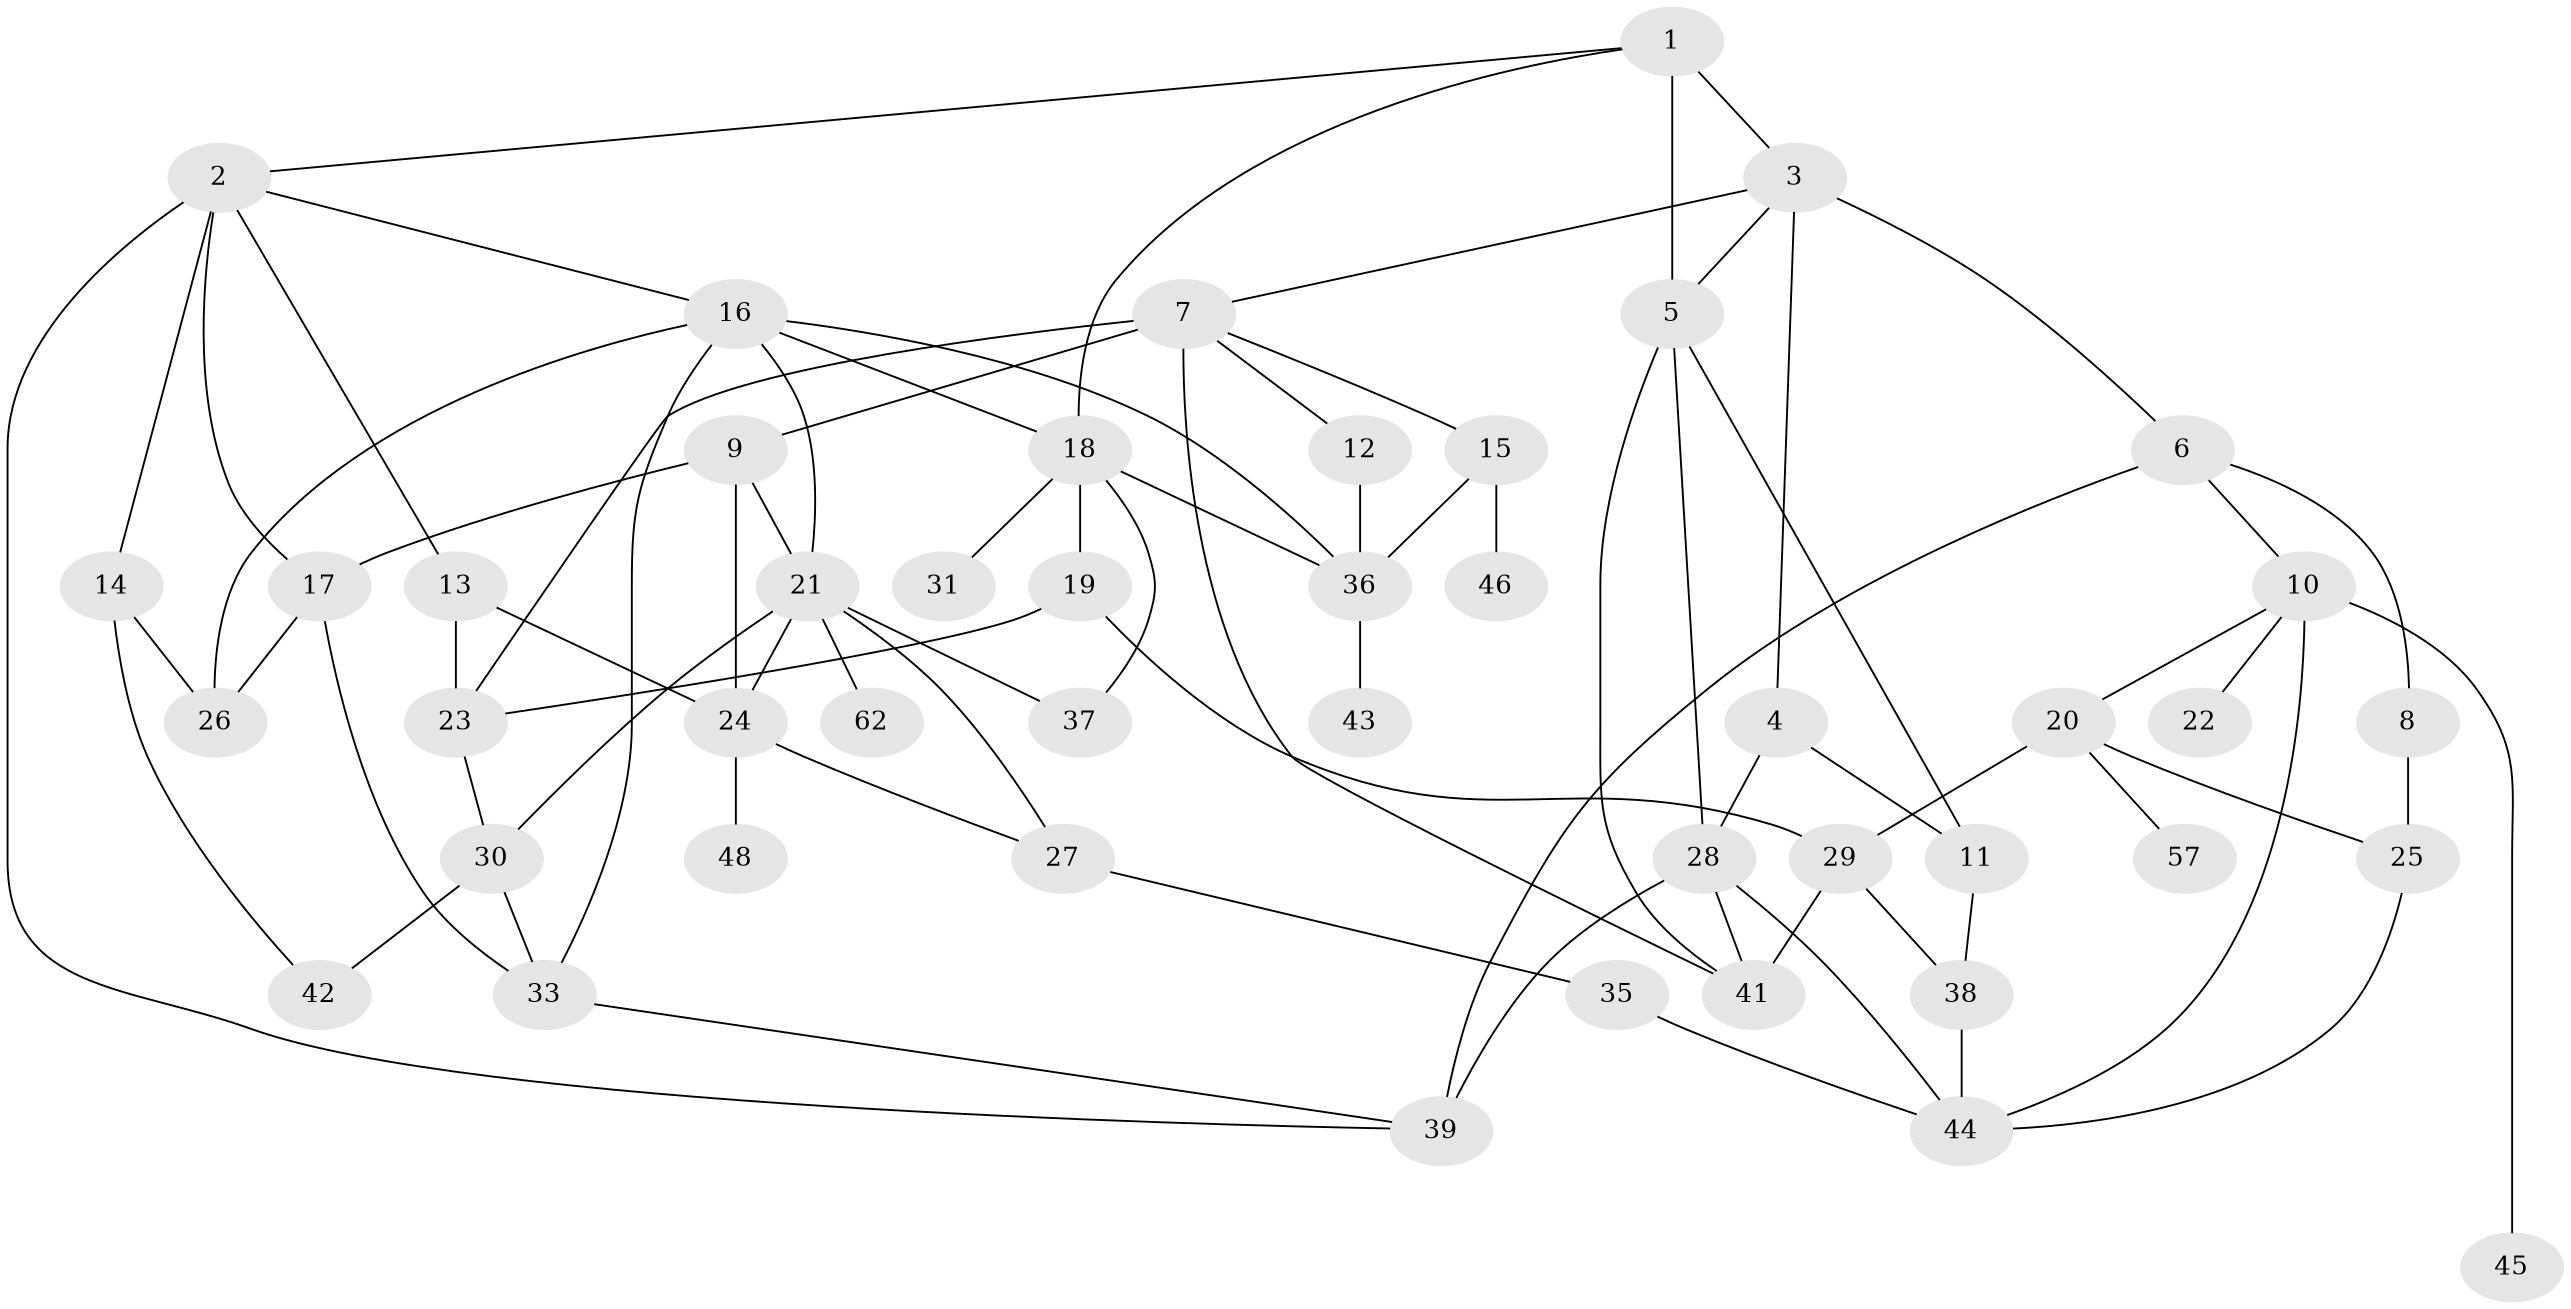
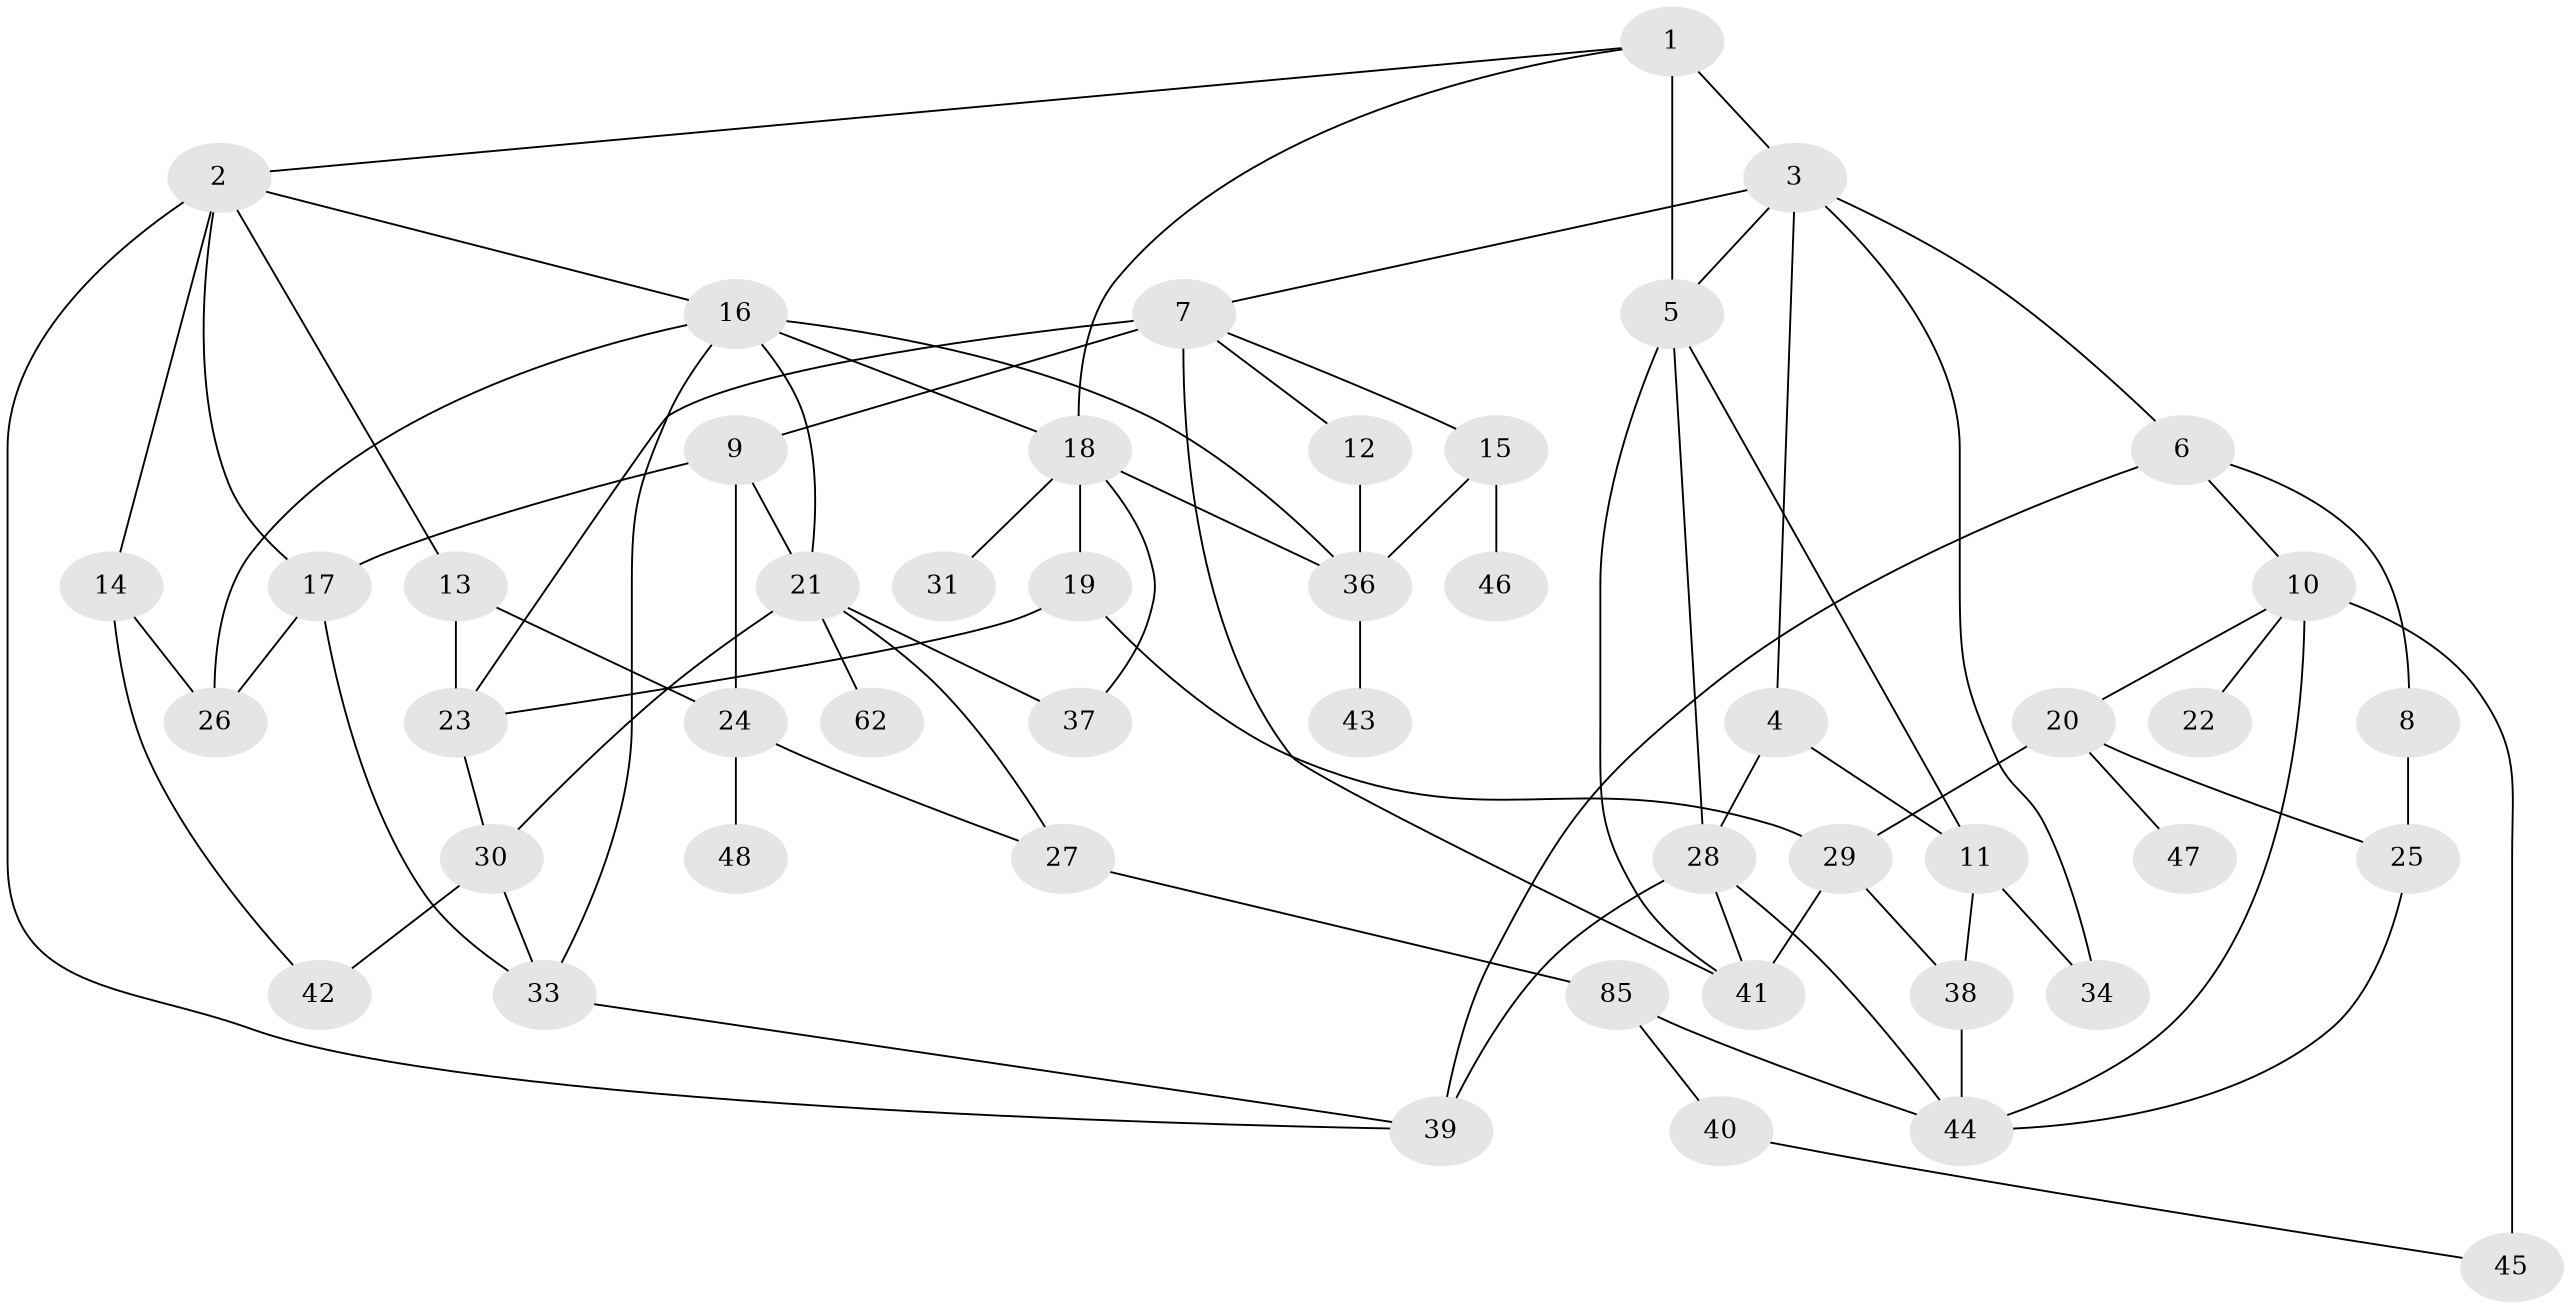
  graph {
    node [color=gray90 style=filled]
    edge [weight=1.0]
    1
    2
    3
    5
    18
    13
    14
    16
    17
    39
    4
    6
    7
+   34
    11
    28
    41
    36
    37
    19
    31
    23
    24
    26
    42
    21
    33
    8
    10
    9
    12
    15
    38
    44
    25
    20
    22
    45
    46
    30
    27
    n42 [label=62]
    48
    29
-   47 [label=57]
+   47
    43
-   35
+   35 [label=85]
+   40
    1 -- 2
    1 -- 3
    1 -- 5 [weight=3.0]
    1 -- 18
    2 -- 13
    2 -- 14
    2 -- 16
    2 -- 17
    2 -- 39
    3 -- 5
    3 -- 4
    3 -- 6
    3 -- 7
+   3 -- 34
    5 -- 11
    5 -- 28
    5 -- 41
    18 -- 36
    18 -- 37
    18 -- 19 [weight=2.0]
    18 -- 31
    13 -- 23
    13 -- 24
    14 -- 26
    14 -- 42
    16 -- 18
    16 -- 36
    16 -- 26
    16 -- 21
    16 -- 33
    17 -- 26
    17 -- 33
    4 -- 11
    4 -- 28 [weight=4.0]
    6 -- 39
    6 -- 8
    6 -- 10
    7 -- 41
    7 -- 23 [weight=3.0]
    7 -- 9
    7 -- 12
    7 -- 15
+   11 -- 34
    11 -- 38
    28 -- 39 [weight=2.0]
    28 -- 41
    28 -- 44
    36 -- 43
    19 -- 23
    19 -- 29
    23 -- 30
    24 -- 27
    24 -- 48
    21 -- 37
-   21 -- 24
    21 -- 30
    21 -- 27
    21 -- n42
    33 -- 39
    8 -- 25
    10 -- 44
    10 -- 20
    10 -- 22
    10 -- 45 [weight=3.0]
    9 -- 17
    9 -- 24
    9 -- 21
    12 -- 36
    15 -- 36
    15 -- 46
    38 -- 44
    25 -- 44
    20 -- 25
    20 -- 29
    20 -- 47
    30 -- 42
    30 -- 33
    27 -- 35 [weight=2.0]
    29 -- 41
    29 -- 38
    35 -- 44
+   35 -- 40
+   40 -- 45
  }
